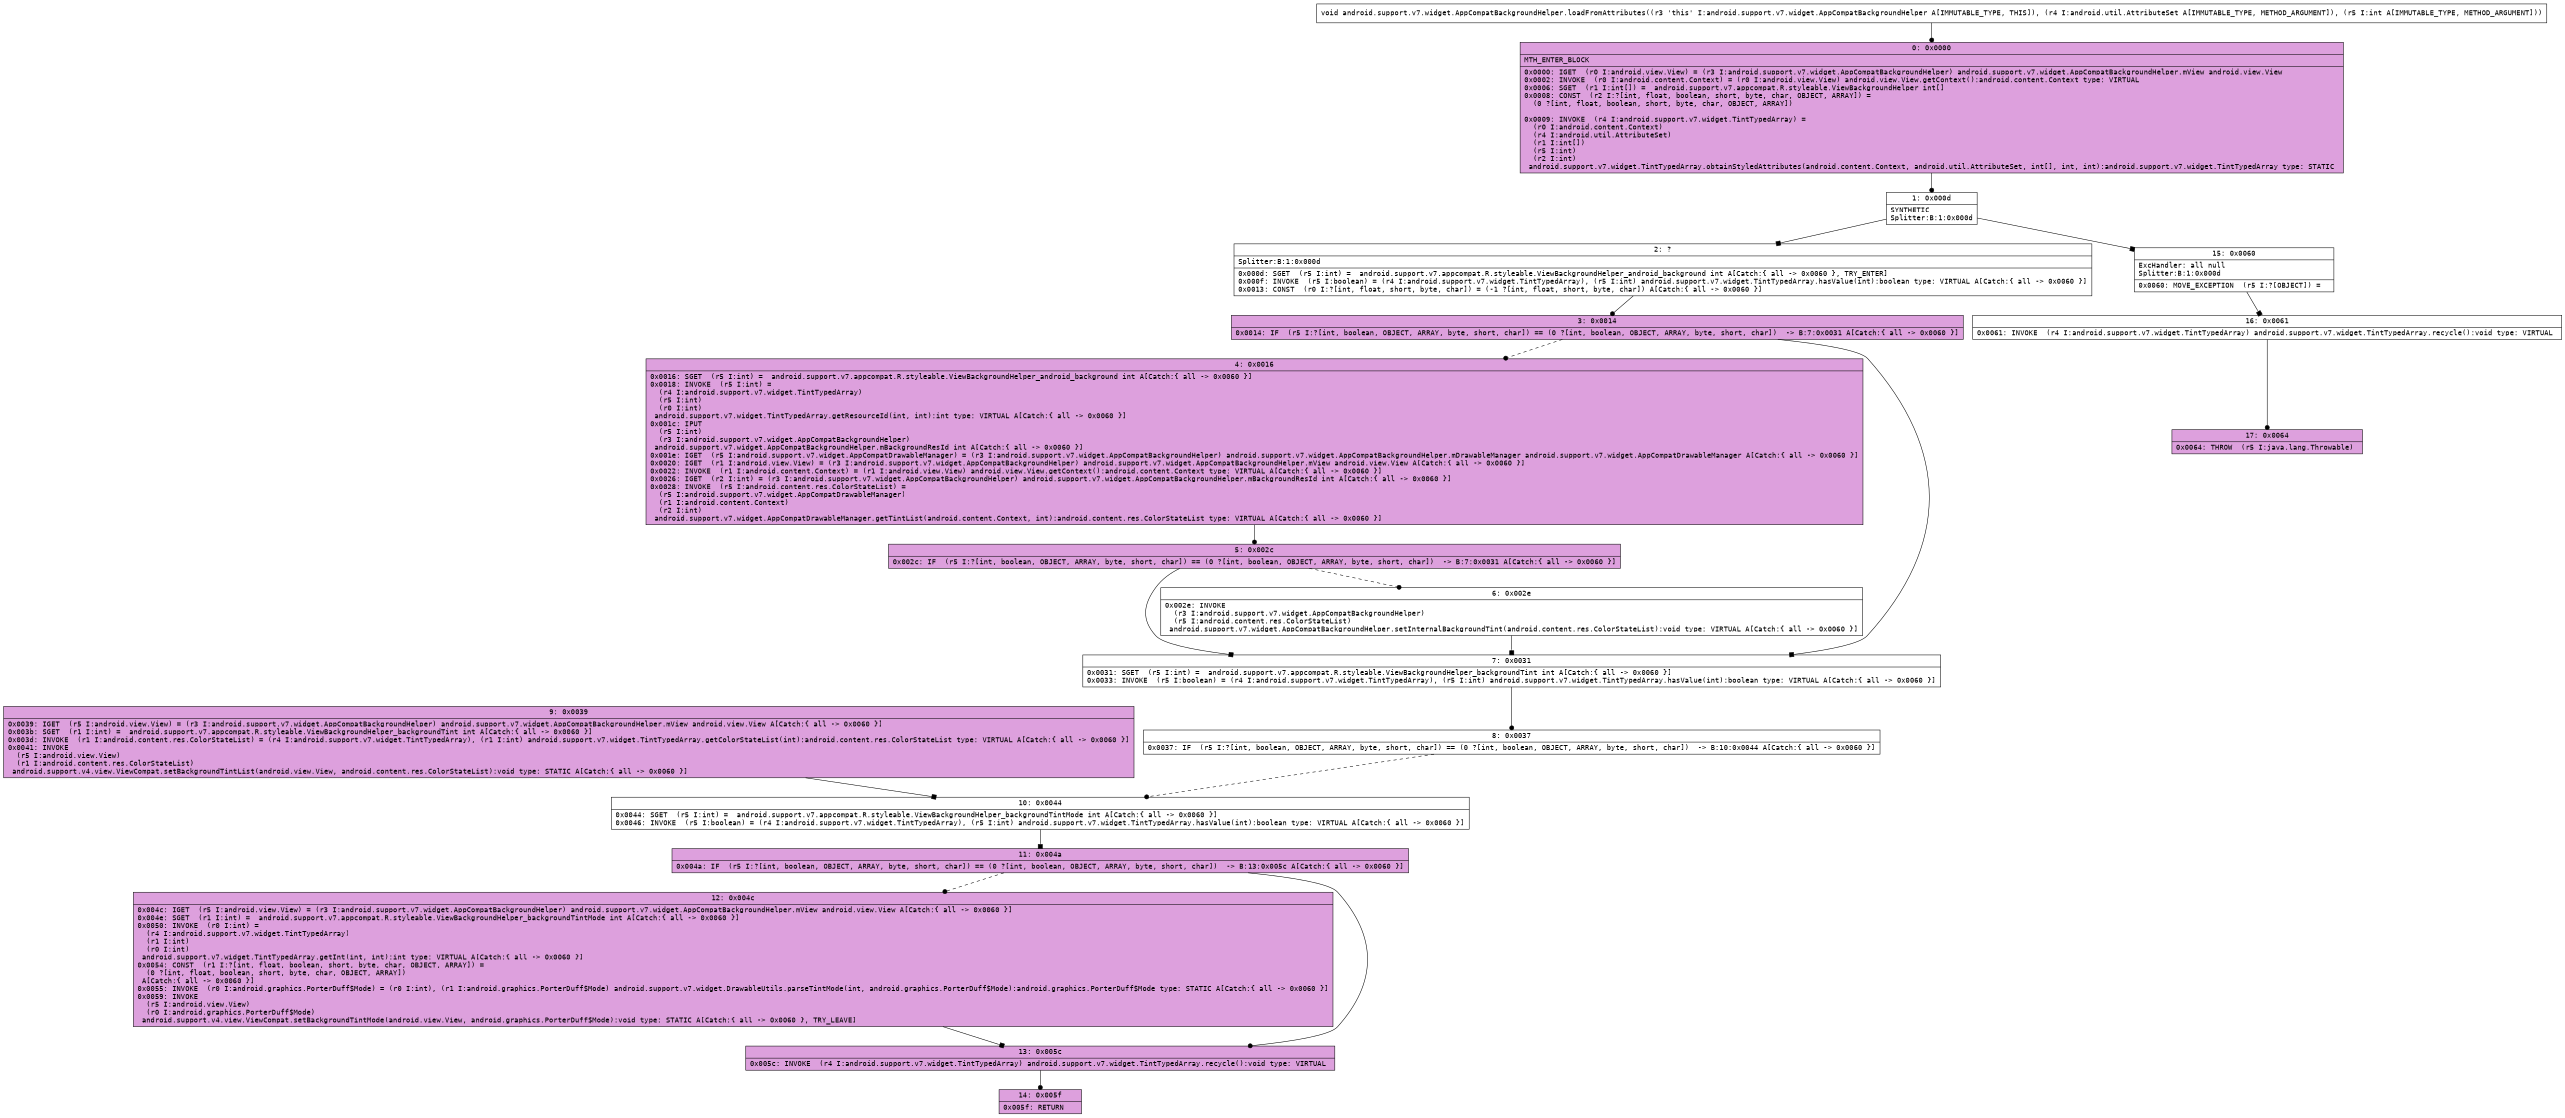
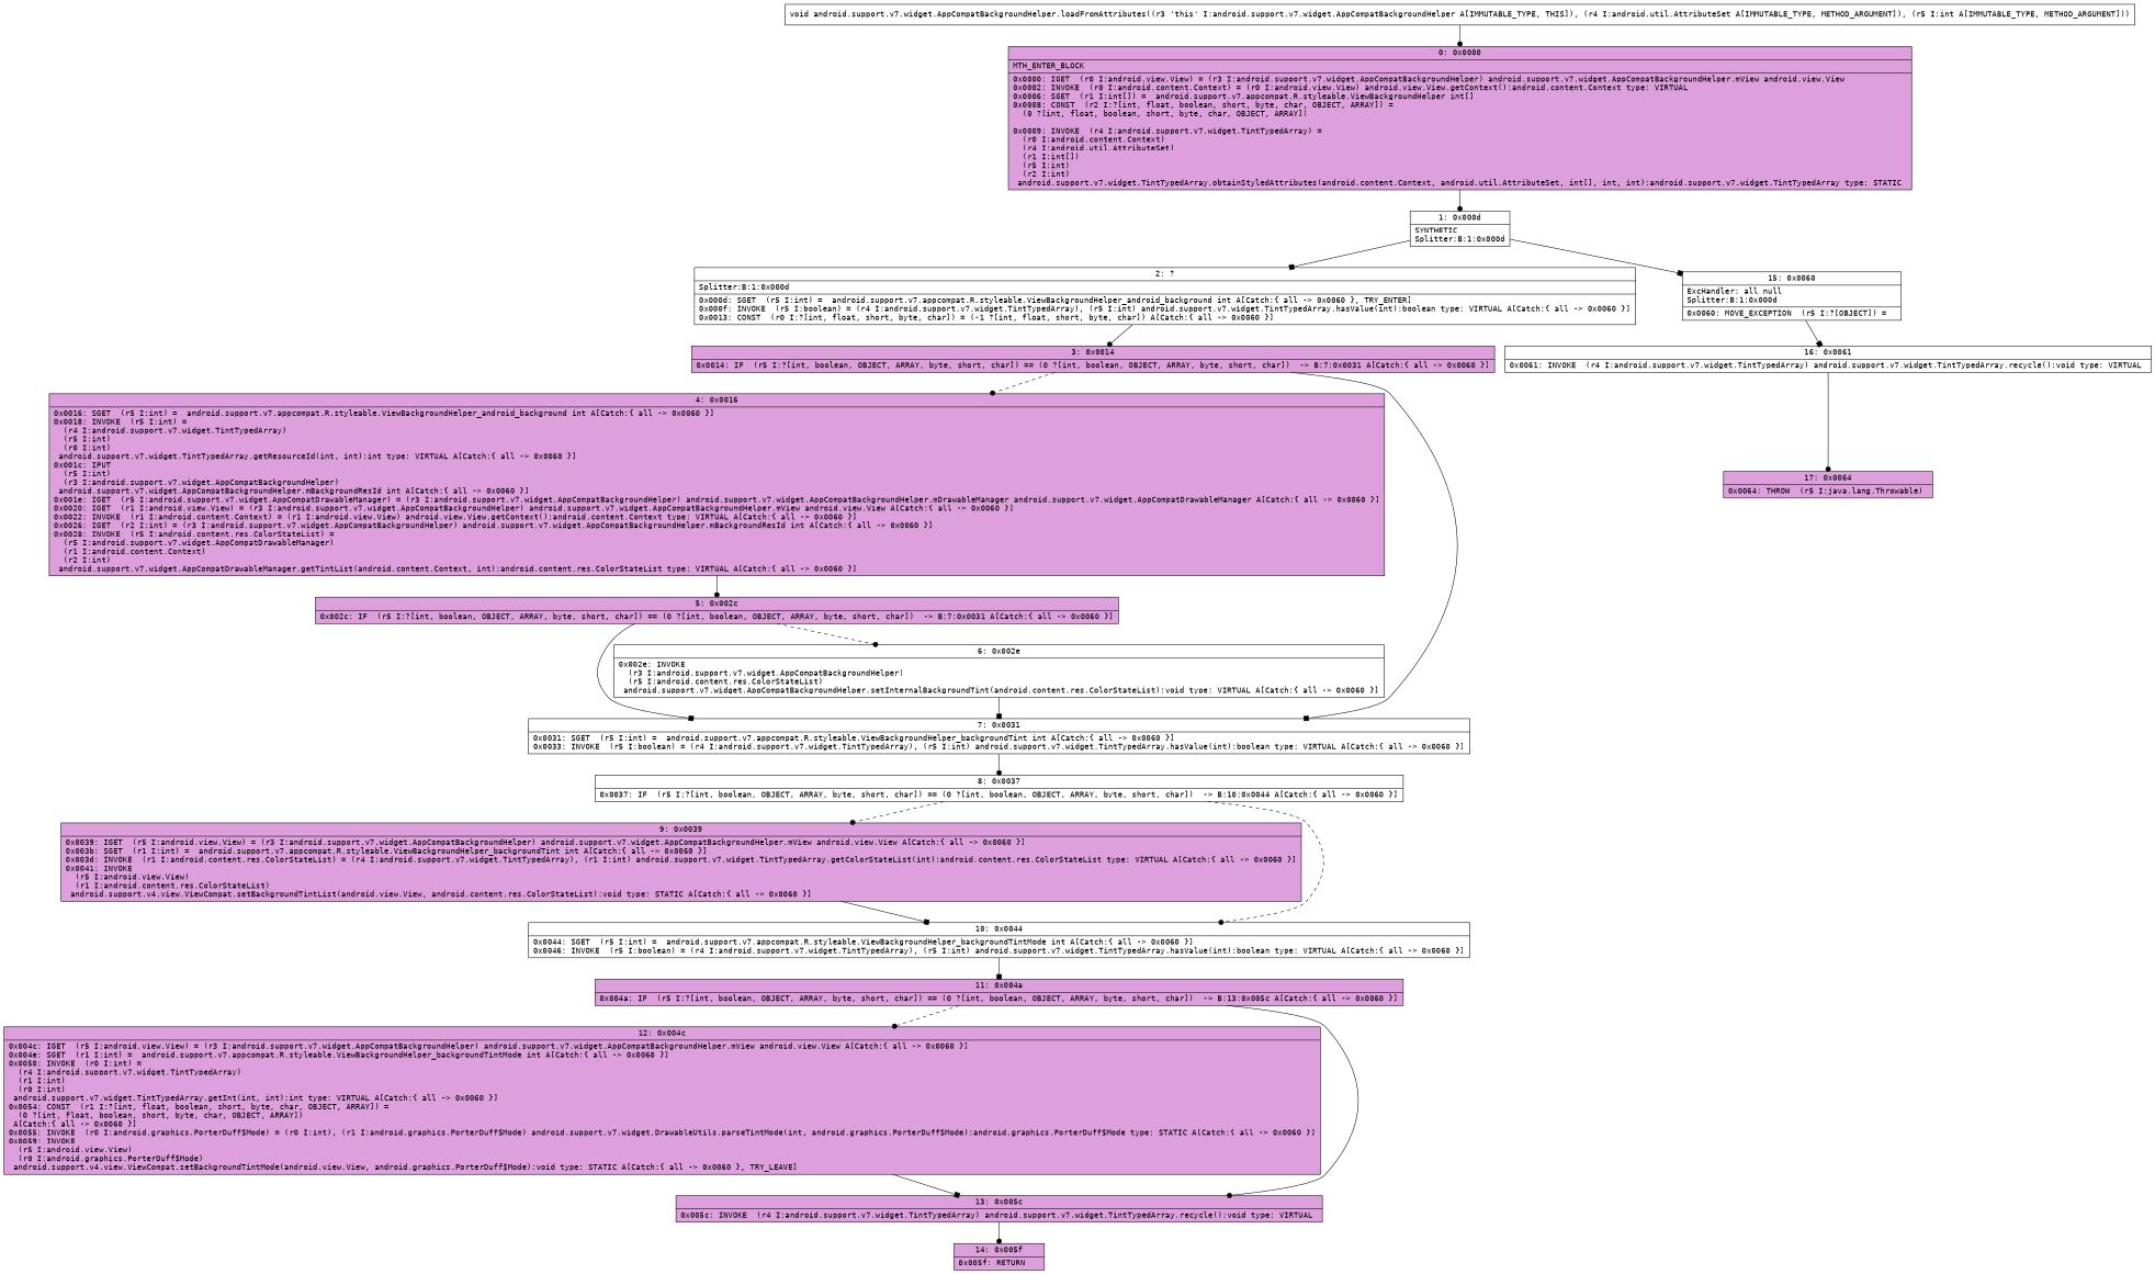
  digraph {
    fontname="DejaVu Sans Mono"
    node [fillcolor=plum fontname="DejaVu Sans Mono" shape=record style=filled]
    edge [arrowhead=dot fontname="DejaVu Sans Mono"]
    n1 [label="{0\:\ 0x0000|MTH_ENTER_BLOCK\l|0x0000: IGET  (r0 I:android.view.View) = (r3 I:android.support.v7.widget.AppCompatBackgroundHelper) android.support.v7.widget.AppCompatBackgroundHelper.mView android.view.View \l0x0002: INVOKE  (r0 I:android.content.Context) = (r0 I:android.view.View) android.view.View.getContext():android.content.Context type: VIRTUAL \l0x0006: SGET  (r1 I:int[]) =  android.support.v7.appcompat.R.styleable.ViewBackgroundHelper int[] \l0x0008: CONST  (r2 I:?[int, float, boolean, short, byte, char, OBJECT, ARRAY]) = \l  (0 ?[int, float, boolean, short, byte, char, OBJECT, ARRAY])\l \l0x0009: INVOKE  (r4 I:android.support.v7.widget.TintTypedArray) = \l  (r0 I:android.content.Context)\l  (r4 I:android.util.AttributeSet)\l  (r1 I:int[])\l  (r5 I:int)\l  (r2 I:int)\l android.support.v7.widget.TintTypedArray.obtainStyledAttributes(android.content.Context, android.util.AttributeSet, int[], int, int):android.support.v7.widget.TintTypedArray type: STATIC \l}"]
    n2 [fillcolor=white label="{1\:\ 0x000d|SYNTHETIC\lSplitter:B:1:0x000d\l}"]
    n3 [fillcolor=white label="{2\:\ ?|Splitter:B:1:0x000d\l|0x000d: SGET  (r5 I:int) =  android.support.v7.appcompat.R.styleable.ViewBackgroundHelper_android_background int A[Catch:\{ all \-\> 0x0060 \}, TRY_ENTER]\l0x000f: INVOKE  (r5 I:boolean) = (r4 I:android.support.v7.widget.TintTypedArray), (r5 I:int) android.support.v7.widget.TintTypedArray.hasValue(int):boolean type: VIRTUAL A[Catch:\{ all \-\> 0x0060 \}]\l0x0013: CONST  (r0 I:?[int, float, short, byte, char]) = (\-1 ?[int, float, short, byte, char]) A[Catch:\{ all \-\> 0x0060 \}]\l}"]
    n4 [fillcolor=white label="{15\:\ 0x0060|ExcHandler: all null\lSplitter:B:1:0x000d\l|0x0060: MOVE_EXCEPTION  (r5 I:?[OBJECT]) =  \l}"]
    n5 [label="{3\:\ 0x0014|0x0014: IF  (r5 I:?[int, boolean, OBJECT, ARRAY, byte, short, char]) == (0 ?[int, boolean, OBJECT, ARRAY, byte, short, char])  \-\> B:7:0x0031 A[Catch:\{ all \-\> 0x0060 \}]\l}"]
    n6 [fillcolor=white label="{16\:\ 0x0061|0x0061: INVOKE  (r4 I:android.support.v7.widget.TintTypedArray) android.support.v7.widget.TintTypedArray.recycle():void type: VIRTUAL \l}"]
    n7 [label="{4\:\ 0x0016|0x0016: SGET  (r5 I:int) =  android.support.v7.appcompat.R.styleable.ViewBackgroundHelper_android_background int A[Catch:\{ all \-\> 0x0060 \}]\l0x0018: INVOKE  (r5 I:int) = \l  (r4 I:android.support.v7.widget.TintTypedArray)\l  (r5 I:int)\l  (r0 I:int)\l android.support.v7.widget.TintTypedArray.getResourceId(int, int):int type: VIRTUAL A[Catch:\{ all \-\> 0x0060 \}]\l0x001c: IPUT  \l  (r5 I:int)\l  (r3 I:android.support.v7.widget.AppCompatBackgroundHelper)\l android.support.v7.widget.AppCompatBackgroundHelper.mBackgroundResId int A[Catch:\{ all \-\> 0x0060 \}]\l0x001e: IGET  (r5 I:android.support.v7.widget.AppCompatDrawableManager) = (r3 I:android.support.v7.widget.AppCompatBackgroundHelper) android.support.v7.widget.AppCompatBackgroundHelper.mDrawableManager android.support.v7.widget.AppCompatDrawableManager A[Catch:\{ all \-\> 0x0060 \}]\l0x0020: IGET  (r1 I:android.view.View) = (r3 I:android.support.v7.widget.AppCompatBackgroundHelper) android.support.v7.widget.AppCompatBackgroundHelper.mView android.view.View A[Catch:\{ all \-\> 0x0060 \}]\l0x0022: INVOKE  (r1 I:android.content.Context) = (r1 I:android.view.View) android.view.View.getContext():android.content.Context type: VIRTUAL A[Catch:\{ all \-\> 0x0060 \}]\l0x0026: IGET  (r2 I:int) = (r3 I:android.support.v7.widget.AppCompatBackgroundHelper) android.support.v7.widget.AppCompatBackgroundHelper.mBackgroundResId int A[Catch:\{ all \-\> 0x0060 \}]\l0x0028: INVOKE  (r5 I:android.content.res.ColorStateList) = \l  (r5 I:android.support.v7.widget.AppCompatDrawableManager)\l  (r1 I:android.content.Context)\l  (r2 I:int)\l android.support.v7.widget.AppCompatDrawableManager.getTintList(android.content.Context, int):android.content.res.ColorStateList type: VIRTUAL A[Catch:\{ all \-\> 0x0060 \}]\l}"]
    n8 [fillcolor=white label="{7\:\ 0x0031|0x0031: SGET  (r5 I:int) =  android.support.v7.appcompat.R.styleable.ViewBackgroundHelper_backgroundTint int A[Catch:\{ all \-\> 0x0060 \}]\l0x0033: INVOKE  (r5 I:boolean) = (r4 I:android.support.v7.widget.TintTypedArray), (r5 I:int) android.support.v7.widget.TintTypedArray.hasValue(int):boolean type: VIRTUAL A[Catch:\{ all \-\> 0x0060 \}]\l}"]
    n9 [label="{5\:\ 0x002c|0x002c: IF  (r5 I:?[int, boolean, OBJECT, ARRAY, byte, short, char]) == (0 ?[int, boolean, OBJECT, ARRAY, byte, short, char])  \-\> B:7:0x0031 A[Catch:\{ all \-\> 0x0060 \}]\l}"]
    n10 [fillcolor=white label="{8\:\ 0x0037|0x0037: IF  (r5 I:?[int, boolean, OBJECT, ARRAY, byte, short, char]) == (0 ?[int, boolean, OBJECT, ARRAY, byte, short, char])  \-\> B:10:0x0044 A[Catch:\{ all \-\> 0x0060 \}]\l}"]
    n11 [fillcolor=white label="{6\:\ 0x002e|0x002e: INVOKE  \l  (r3 I:android.support.v7.widget.AppCompatBackgroundHelper)\l  (r5 I:android.content.res.ColorStateList)\l android.support.v7.widget.AppCompatBackgroundHelper.setInternalBackgroundTint(android.content.res.ColorStateList):void type: VIRTUAL A[Catch:\{ all \-\> 0x0060 \}]\l}"]
    n12 [label="{9\:\ 0x0039|0x0039: IGET  (r5 I:android.view.View) = (r3 I:android.support.v7.widget.AppCompatBackgroundHelper) android.support.v7.widget.AppCompatBackgroundHelper.mView android.view.View A[Catch:\{ all \-\> 0x0060 \}]\l0x003b: SGET  (r1 I:int) =  android.support.v7.appcompat.R.styleable.ViewBackgroundHelper_backgroundTint int A[Catch:\{ all \-\> 0x0060 \}]\l0x003d: INVOKE  (r1 I:android.content.res.ColorStateList) = (r4 I:android.support.v7.widget.TintTypedArray), (r1 I:int) android.support.v7.widget.TintTypedArray.getColorStateList(int):android.content.res.ColorStateList type: VIRTUAL A[Catch:\{ all \-\> 0x0060 \}]\l0x0041: INVOKE  \l  (r5 I:android.view.View)\l  (r1 I:android.content.res.ColorStateList)\l android.support.v4.view.ViewCompat.setBackgroundTintList(android.view.View, android.content.res.ColorStateList):void type: STATIC A[Catch:\{ all \-\> 0x0060 \}]\l}"]
    n13 [fillcolor=white label="{10\:\ 0x0044|0x0044: SGET  (r5 I:int) =  android.support.v7.appcompat.R.styleable.ViewBackgroundHelper_backgroundTintMode int A[Catch:\{ all \-\> 0x0060 \}]\l0x0046: INVOKE  (r5 I:boolean) = (r4 I:android.support.v7.widget.TintTypedArray), (r5 I:int) android.support.v7.widget.TintTypedArray.hasValue(int):boolean type: VIRTUAL A[Catch:\{ all \-\> 0x0060 \}]\l}"]
    n14 [label="{11\:\ 0x004a|0x004a: IF  (r5 I:?[int, boolean, OBJECT, ARRAY, byte, short, char]) == (0 ?[int, boolean, OBJECT, ARRAY, byte, short, char])  \-\> B:13:0x005c A[Catch:\{ all \-\> 0x0060 \}]\l}"]
    n15 [label="{12\:\ 0x004c|0x004c: IGET  (r5 I:android.view.View) = (r3 I:android.support.v7.widget.AppCompatBackgroundHelper) android.support.v7.widget.AppCompatBackgroundHelper.mView android.view.View A[Catch:\{ all \-\> 0x0060 \}]\l0x004e: SGET  (r1 I:int) =  android.support.v7.appcompat.R.styleable.ViewBackgroundHelper_backgroundTintMode int A[Catch:\{ all \-\> 0x0060 \}]\l0x0050: INVOKE  (r0 I:int) = \l  (r4 I:android.support.v7.widget.TintTypedArray)\l  (r1 I:int)\l  (r0 I:int)\l android.support.v7.widget.TintTypedArray.getInt(int, int):int type: VIRTUAL A[Catch:\{ all \-\> 0x0060 \}]\l0x0054: CONST  (r1 I:?[int, float, boolean, short, byte, char, OBJECT, ARRAY]) = \l  (0 ?[int, float, boolean, short, byte, char, OBJECT, ARRAY])\l A[Catch:\{ all \-\> 0x0060 \}]\l0x0055: INVOKE  (r0 I:android.graphics.PorterDuff$Mode) = (r0 I:int), (r1 I:android.graphics.PorterDuff$Mode) android.support.v7.widget.DrawableUtils.parseTintMode(int, android.graphics.PorterDuff$Mode):android.graphics.PorterDuff$Mode type: STATIC A[Catch:\{ all \-\> 0x0060 \}]\l0x0059: INVOKE  \l  (r5 I:android.view.View)\l  (r0 I:android.graphics.PorterDuff$Mode)\l android.support.v4.view.ViewCompat.setBackgroundTintMode(android.view.View, android.graphics.PorterDuff$Mode):void type: STATIC A[Catch:\{ all \-\> 0x0060 \}, TRY_LEAVE]\l}"]
    n16 [label="{13\:\ 0x005c|0x005c: INVOKE  (r4 I:android.support.v7.widget.TintTypedArray) android.support.v7.widget.TintTypedArray.recycle():void type: VIRTUAL \l}"]
    n17 [label="{14\:\ 0x005f|0x005f: RETURN   \l}"]
    n18 [label="{17\:\ 0x0064|0x0064: THROW  (r5 I:java.lang.Throwable) \l}"]
    n19 [fillcolor=white label="{void android.support.v7.widget.AppCompatBackgroundHelper.loadFromAttributes((r3 'this' I:android.support.v7.widget.AppCompatBackgroundHelper A[IMMUTABLE_TYPE, THIS]), (r4 I:android.util.AttributeSet A[IMMUTABLE_TYPE, METHOD_ARGUMENT]), (r5 I:int A[IMMUTABLE_TYPE, METHOD_ARGUMENT])) }"]
    n1 -> n2
    n2 -> n3 [arrowhead=box]
    n2 -> n4 [arrowhead=box]
    n3 -> n5
    n4 -> n6 [arrowhead=box]
    n5 -> n7 [style=dashed]
    n5 -> n8 [arrowhead=box]
    n6 -> n18
    n7 -> n9
    n8 -> n10
    n9 -> n8 [arrowhead=box]
    n9 -> n11 [style=dashed]
+   n10 -> n12 [style=dashed]
    n10 -> n13 [style=dashed]
    n11 -> n8 [arrowhead=box]
    n12 -> n13 [arrowhead=box]
    n13 -> n14 [arrowhead=box]
    n14 -> n15 [style=dashed]
    n14 -> n16
    n15 -> n16 [arrowhead=box]
    n16 -> n17
    n19 -> n1
  }
